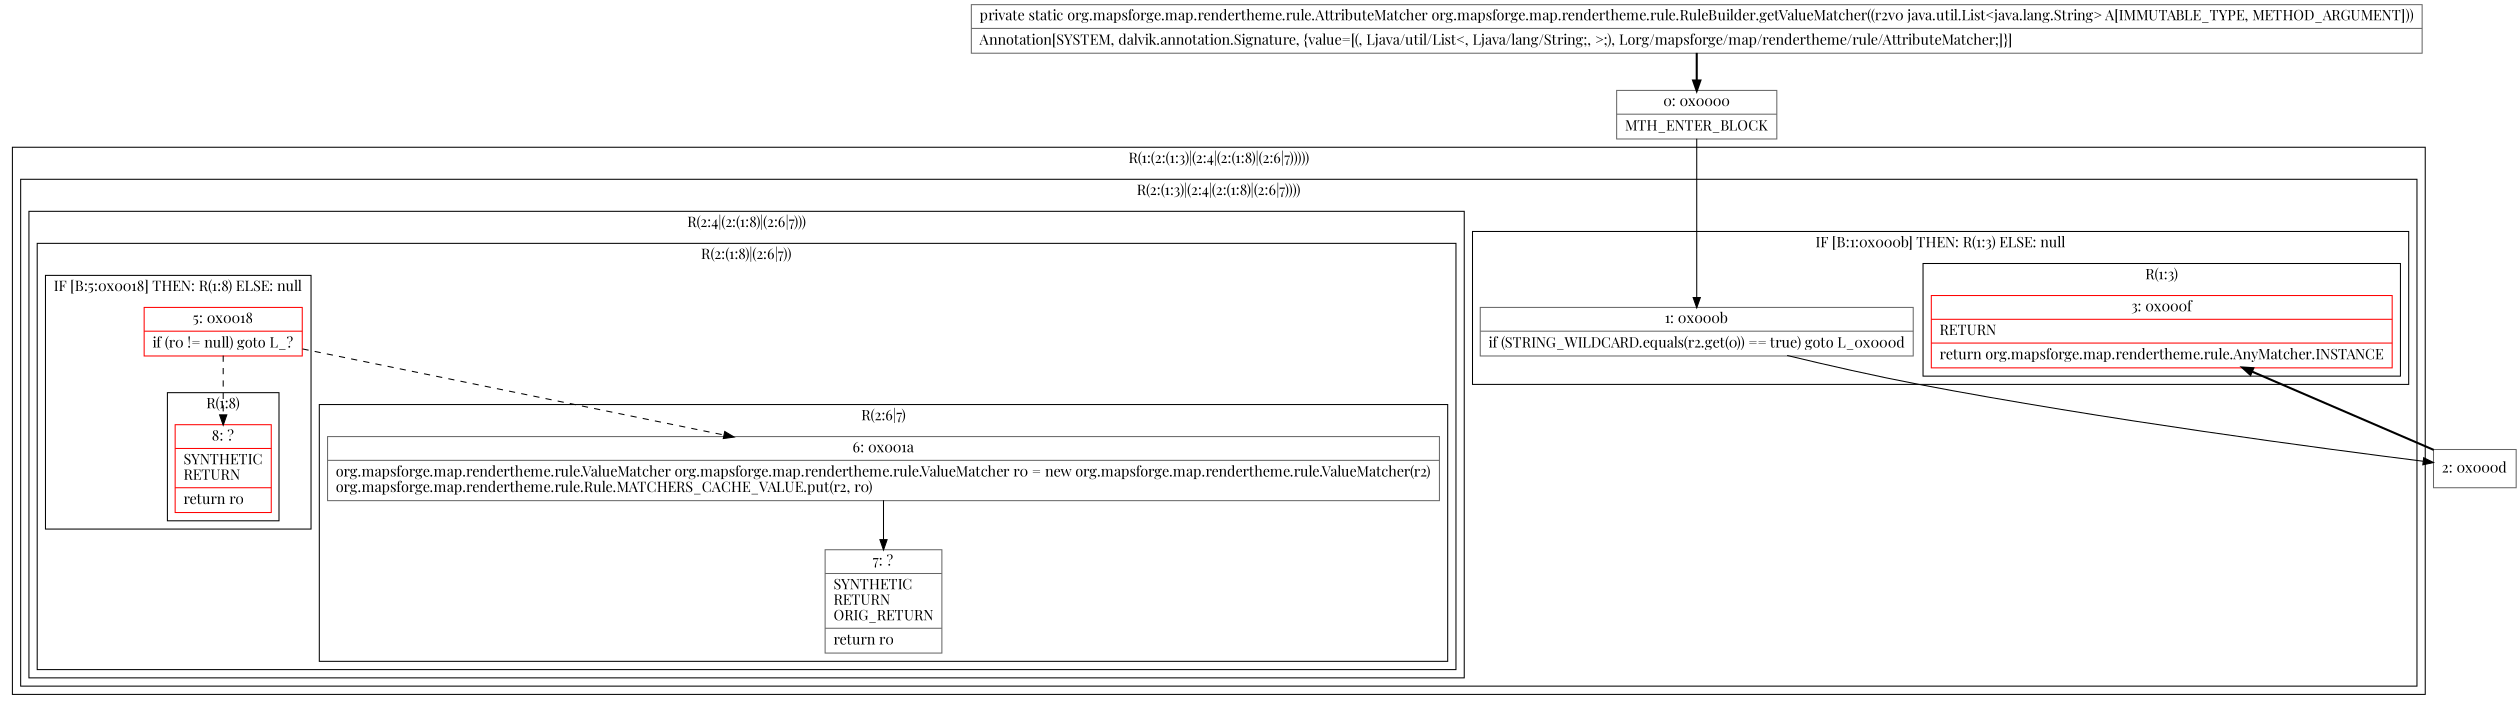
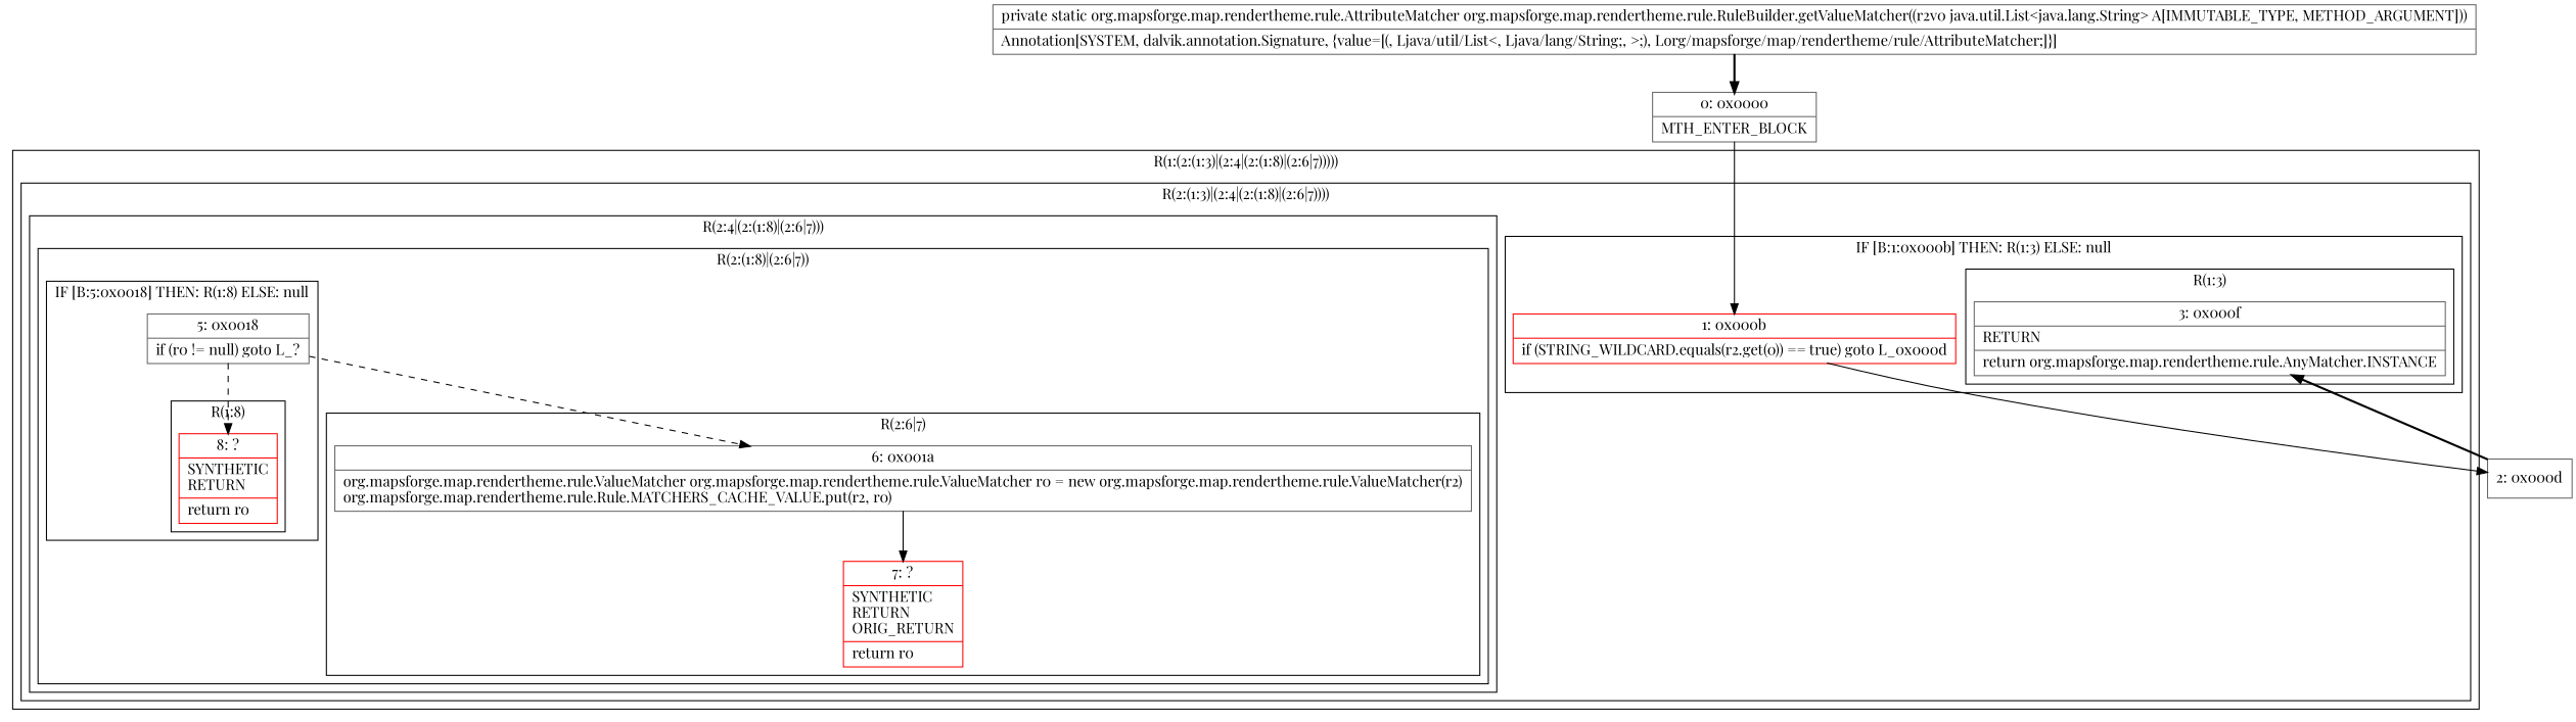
  digraph {
    fontname="Playfair Display"
    node [color=gray40 fontname="Playfair Display" shape=record]
    edge [fontname="Playfair Display" style=solid]
-   n1 [color=red label="{3\:\ 0x000f|RETURN\l|return org.mapsforge.map.rendertheme.rule.AnyMatcher.INSTANCE\l}"]
-   n2 [label="{1\:\ 0x000b|if (STRING_WILDCARD.equals(r2.get(0)) == true) goto L_0x000d\l}"]
+   n1 [label="{3\:\ 0x000f|RETURN\l|return org.mapsforge.map.rendertheme.rule.AnyMatcher.INSTANCE\l}"]
+   n2 [color=red label="{1\:\ 0x000b|if (STRING_WILDCARD.equals(r2.get(0)) == true) goto L_0x000d\l}"]
    n3 [color=red label="{8\:\ ?|SYNTHETIC\lRETURN\l|return r0\l}"]
-   n4 [color=red label="{5\:\ 0x0018|if (r0 != null) goto L_?\l}"]
+   n4 [label="{5\:\ 0x0018|if (r0 != null) goto L_?\l}"]
    n5 [label="{6\:\ 0x001a|org.mapsforge.map.rendertheme.rule.ValueMatcher org.mapsforge.map.rendertheme.rule.ValueMatcher r0 = new org.mapsforge.map.rendertheme.rule.ValueMatcher(r2)\lorg.mapsforge.map.rendertheme.rule.Rule.MATCHERS_CACHE_VALUE.put(r2, r0)\l}"]
-   n6 [label="{7\:\ ?|SYNTHETIC\lRETURN\lORIG_RETURN\l|return r0\l}"]
+   n6 [color=red label="{7\:\ ?|SYNTHETIC\lRETURN\lORIG_RETURN\l|return r0\l}"]
    n7 [label="{2\:\ 0x000d}"]
    n8 [label="{0\:\ 0x0000|MTH_ENTER_BLOCK\l}"]
    n9 [label="{private static org.mapsforge.map.rendertheme.rule.AttributeMatcher org.mapsforge.map.rendertheme.rule.RuleBuilder.getValueMatcher((r2v0 java.util.List\<java.lang.String\> A[IMMUTABLE_TYPE, METHOD_ARGUMENT]))  | Annotation[SYSTEM, dalvik.annotation.Signature, \{value=[(, Ljava\/util\/List\<, Ljava\/lang\/String;, \>;), Lorg\/mapsforge\/map\/rendertheme\/rule\/AttributeMatcher;]\}]\l}"]
    subgraph cluster_1 {
      label="R(1:(2:(1:3)|(2:4|(2:(1:8)|(2:6|7)))))"
      subgraph cluster_2 {
        label="R(2:(1:3)|(2:4|(2:(1:8)|(2:6|7))))"
        subgraph cluster_3 {
          label="IF [B:1:0x000b] THEN: R(1:3) ELSE: null"
          n2
          subgraph cluster_4 {
            label="R(1:3)"
            n1
          }
        }
        subgraph cluster_5 {
          label="R(2:4|(2:(1:8)|(2:6|7)))"
          subgraph cluster_6 {
            label="R(2:(1:8)|(2:6|7))"
            subgraph cluster_7 {
              label="IF [B:5:0x0018] THEN: R(1:8) ELSE: null"
              n4
              subgraph cluster_8 {
                label="R(1:8)"
                n3
              }
            }
            subgraph cluster_9 {
              label="R(2:6|7)"
              n5
              n6
            }
          }
        }
      }
    }
    n2 -> n7
    n4 -> n3 [style=dashed]
    n4 -> n5 [style=dashed]
    n5 -> n6
    n7 -> n1 [style=bold]
    n8 -> n2
    n9 -> n8 [style=bold]
  }
